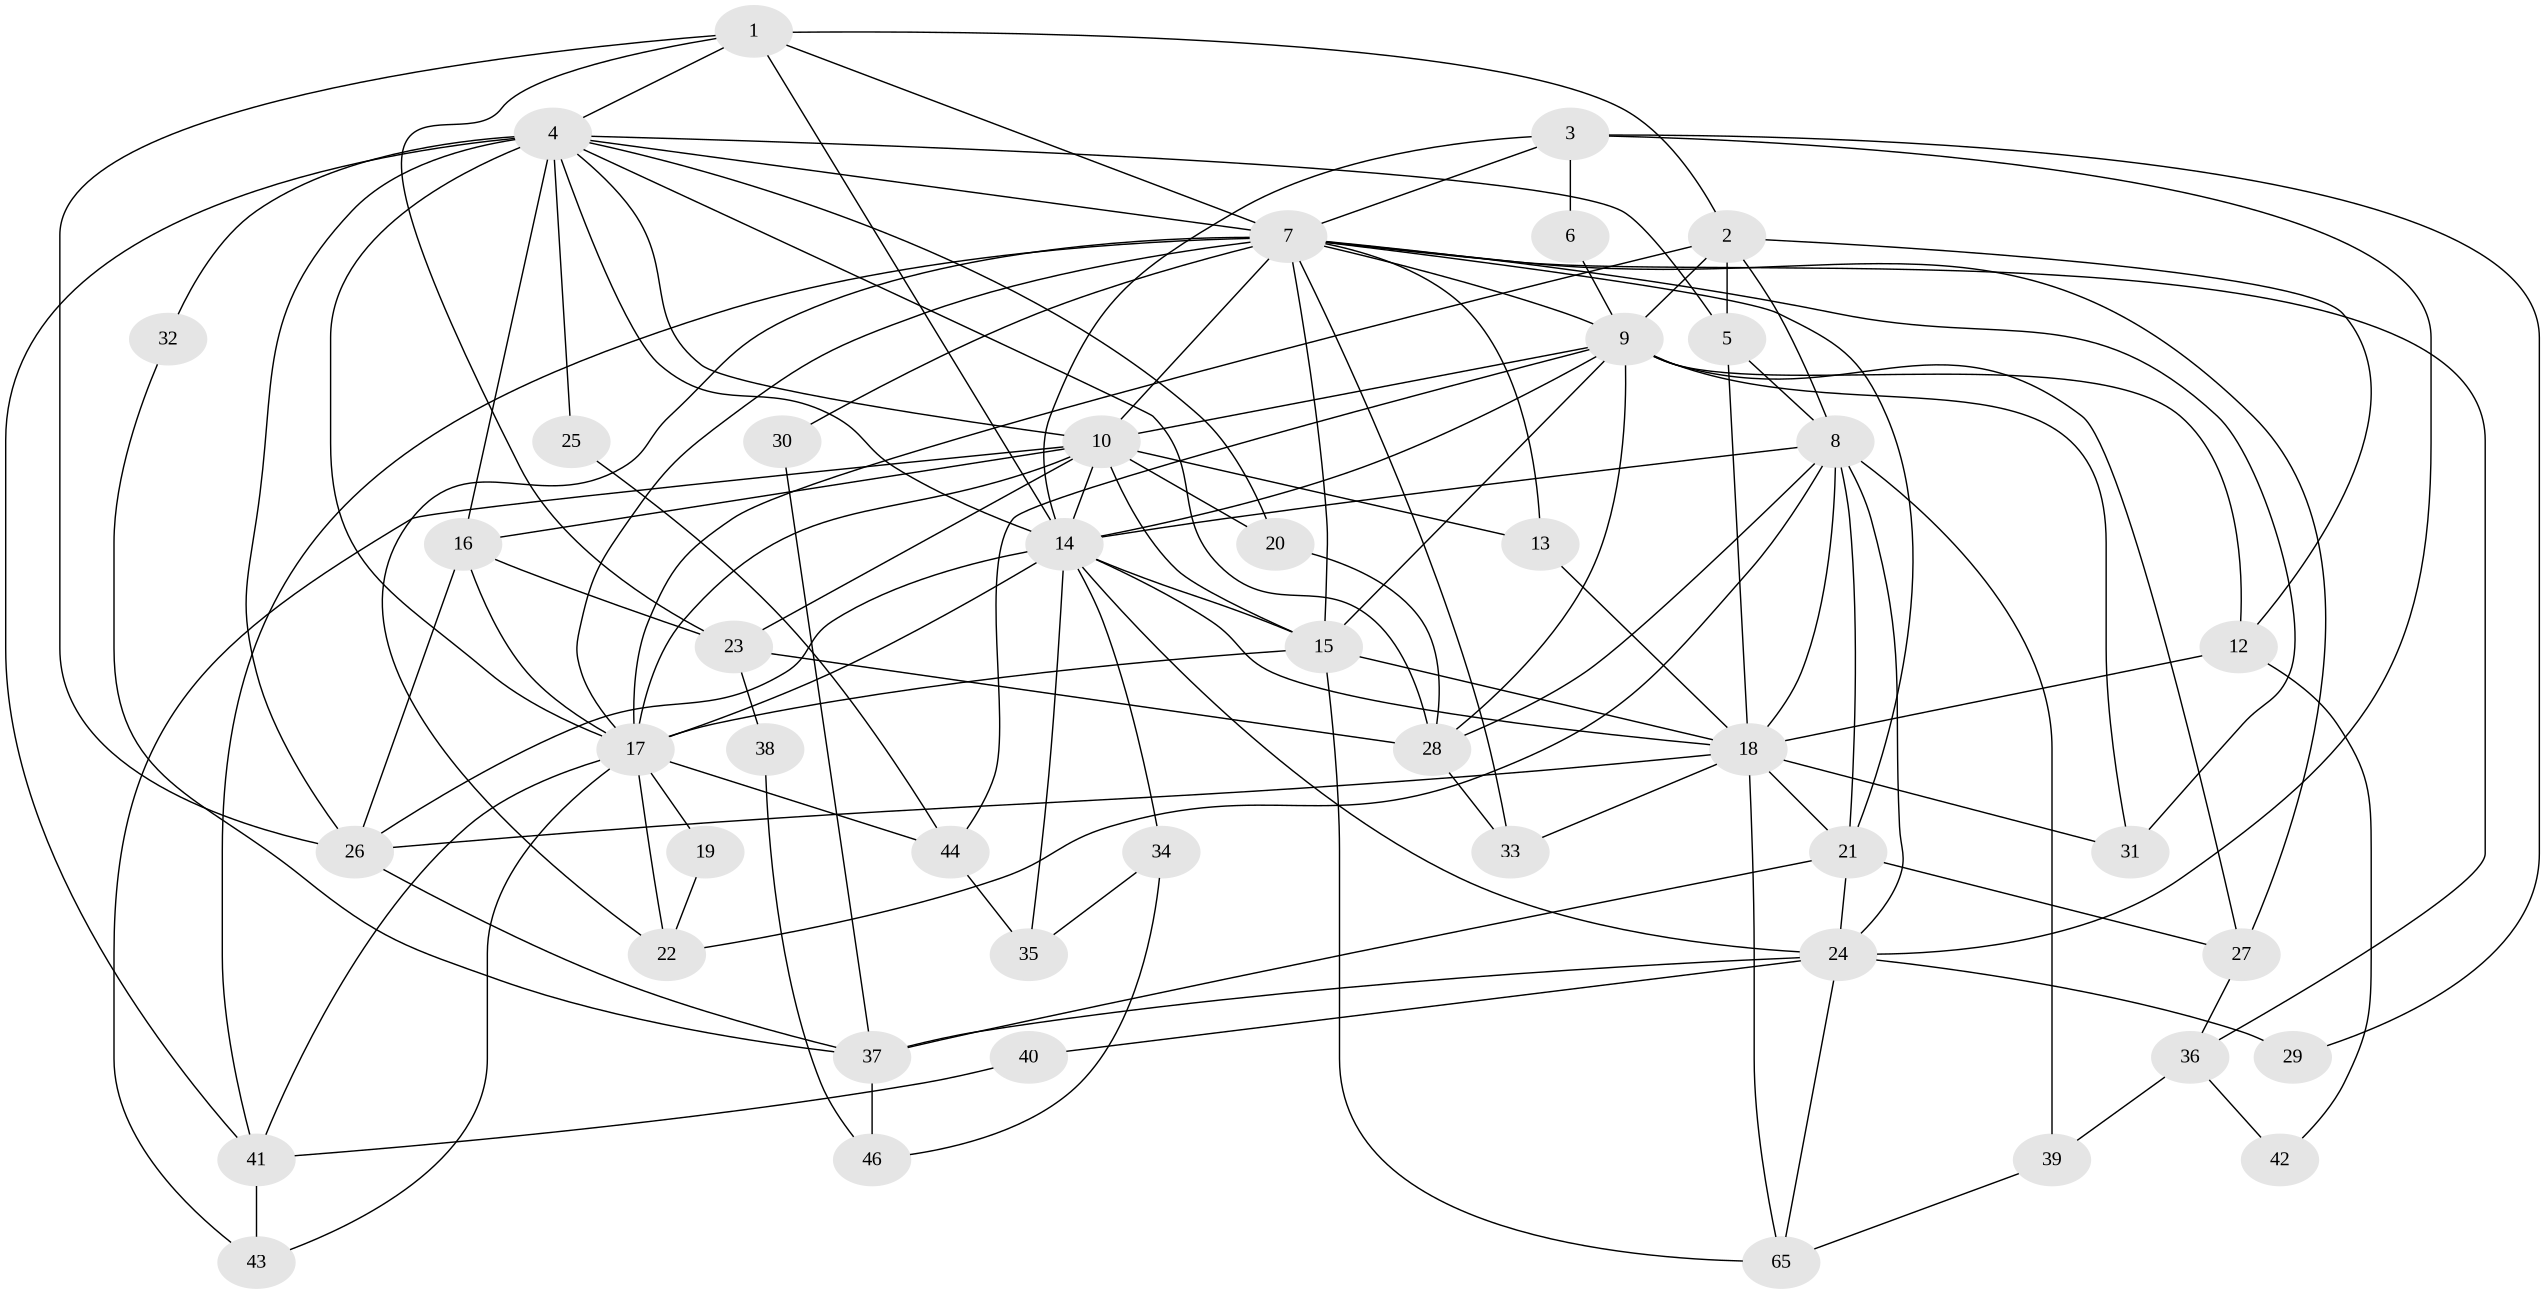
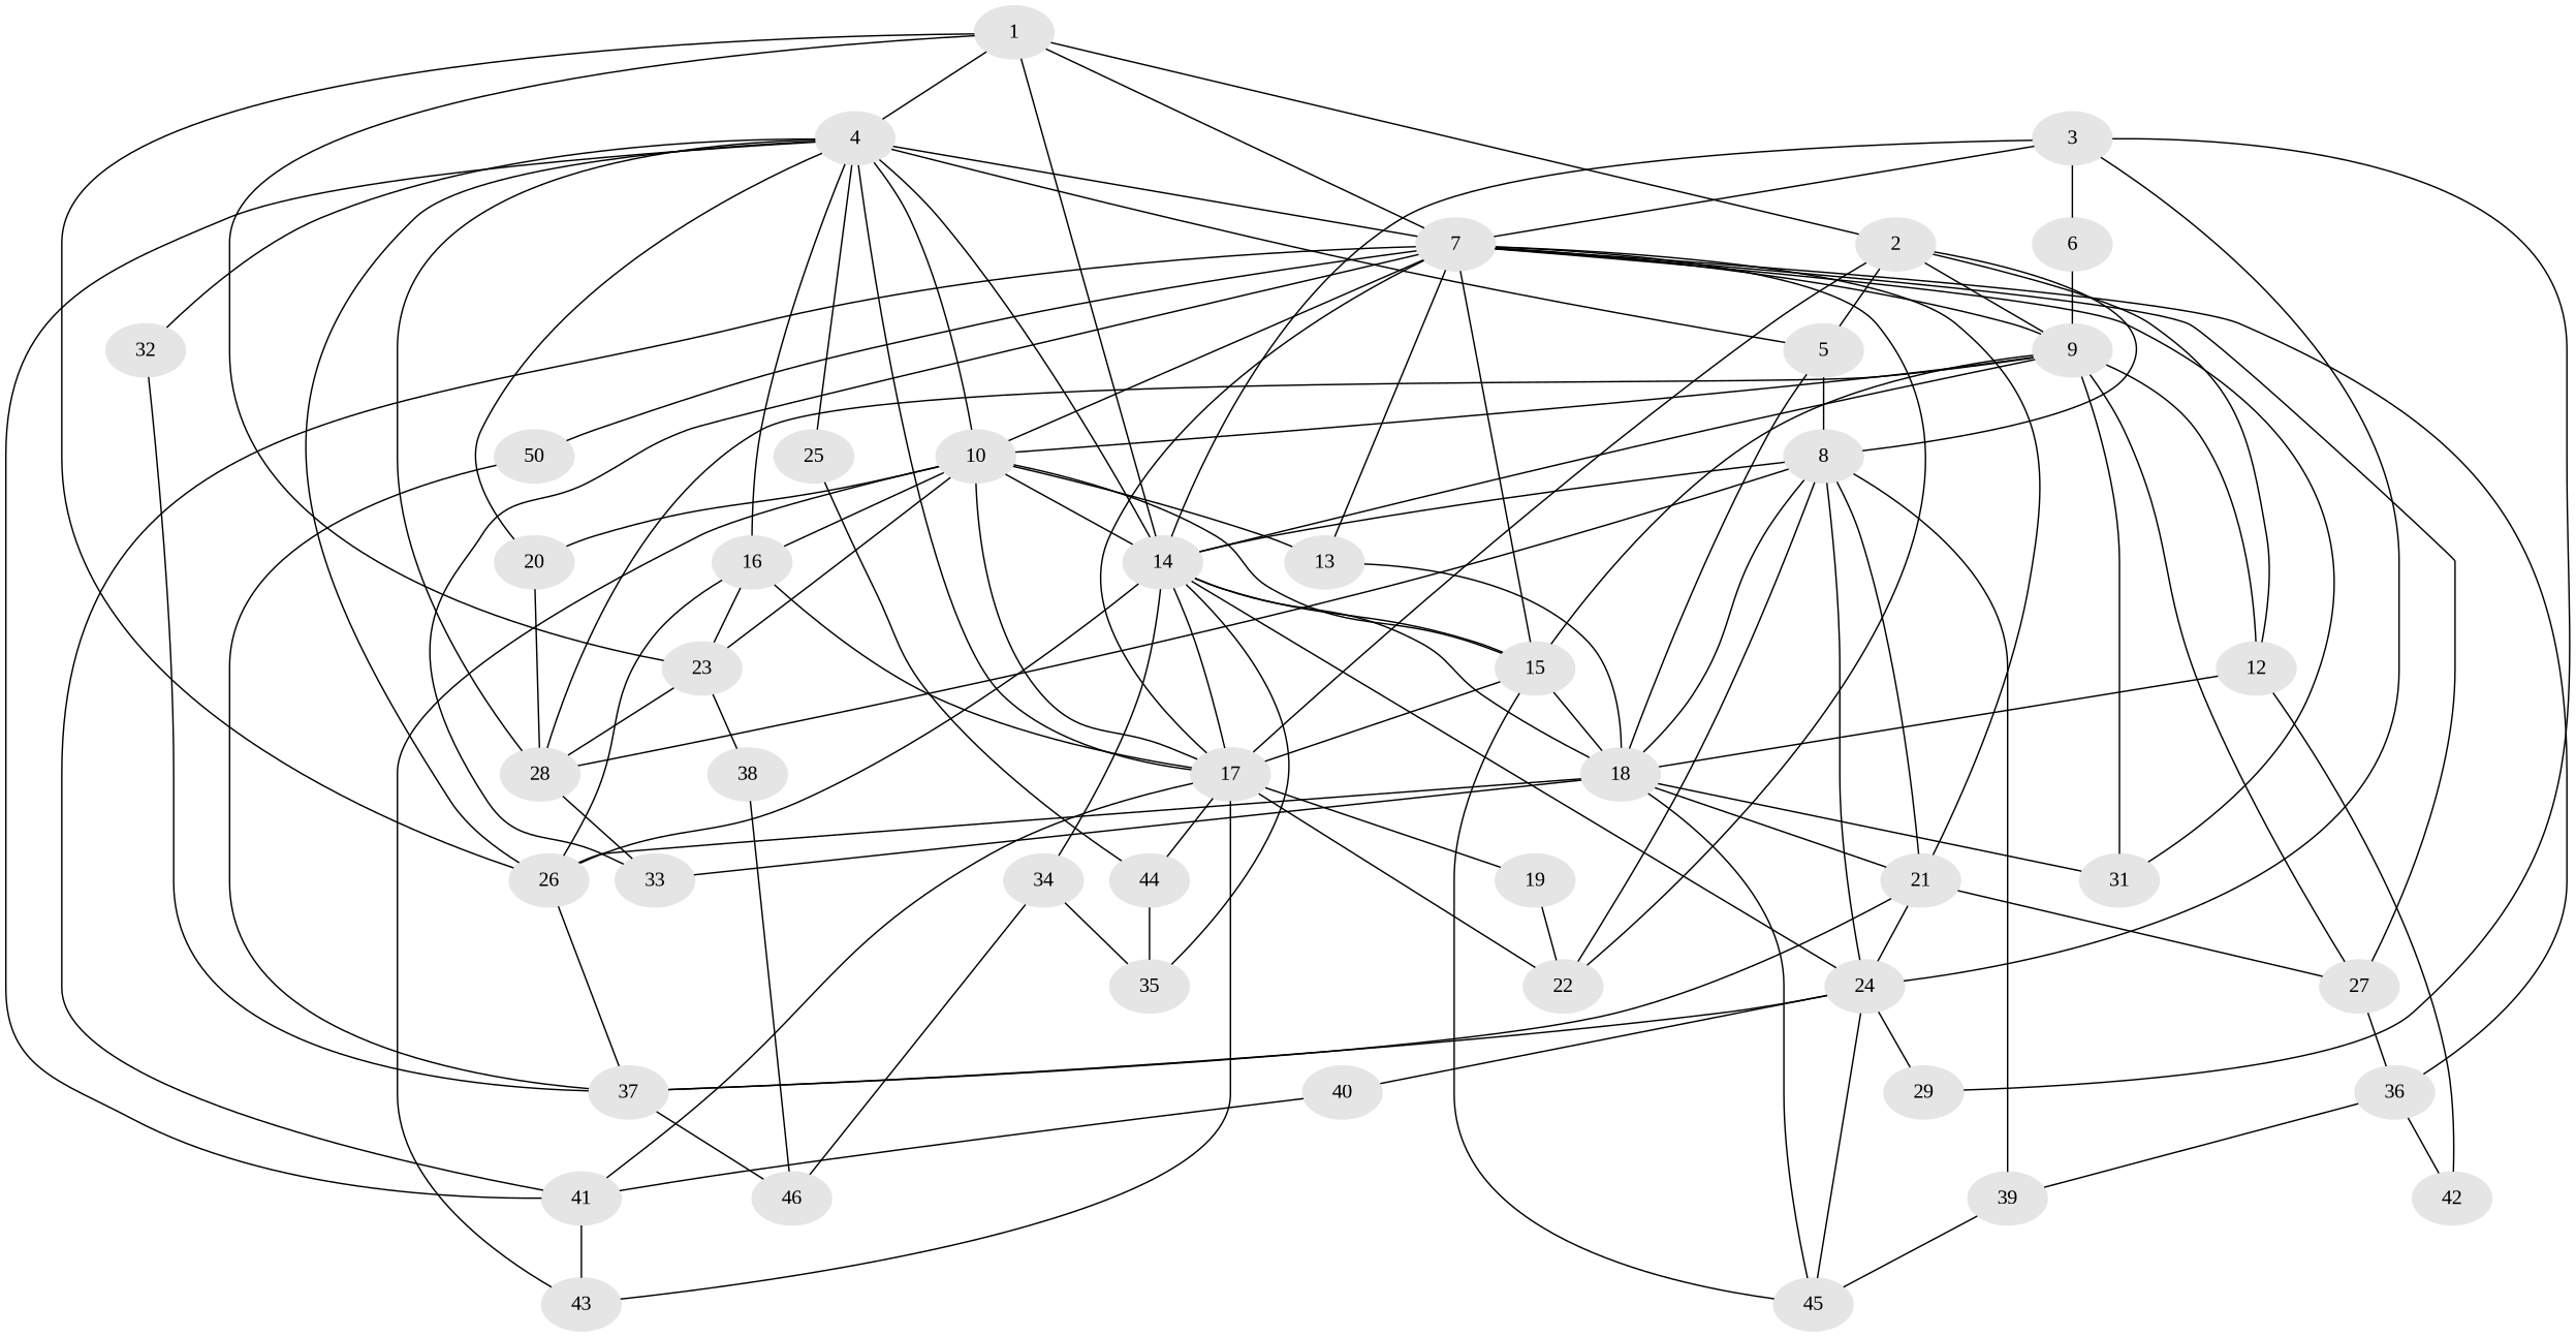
  graph {
    fontname="Liberation Serif"
    node [color=gray90 fontname="Liberation Serif" style=filled]
    edge [fontname="Liberation Serif" weight=1.0]
    1
    2
    4
    7
    14
    26
    23
    5
    8
    9
    12
    17
    16
    10
    20
    25
    28
    32
    41
    13
    15
    21
    22
    27
-   30
+   30 [label=50]
    31
    33
    36
    24
    18
    34
    35
    37
    39
    44
    42
    43
    19
    3
    6
    29
-   45 [label=65]
+   45
    40
    38
    46
    1 -- 2
    1 -- 4
    1 -- 7
    1 -- 14
    1 -- 26
    1 -- 23
    2 -- 5 [weight=2.0]
    2 -- 8
    2 -- 9 [weight=2.0]
    2 -- 12
    2 -- 17
    4 -- 7
    4 -- 14
    4 -- 26
    4 -- 5
    4 -- 17 [weight=2.0]
    4 -- 16
    4 -- 10
    4 -- 20
    4 -- 25
    4 -- 28
    4 -- 32
    4 -- 41
    7 -- 9
    7 -- 17
    7 -- 10 [weight=2.0]
    7 -- 41
    7 -- 13
    7 -- 15 [weight=2.0]
    7 -- 21
    7 -- 22
    7 -- 27
    7 -- 30
    7 -- 31
    7 -- 33
    7 -- 36
    14 -- 26
    14 -- 17
    14 -- 15
    14 -- 24
    14 -- 18 [weight=2.0]
    14 -- 34
    14 -- 35
    26 -- 37
    23 -- 28
    23 -- 38
    5 -- 8
    5 -- 18
    8 -- 14
    8 -- 28
    8 -- 21
    8 -- 22
    8 -- 24
    8 -- 18
    8 -- 39
    9 -- 14
    9 -- 12
    9 -- 10
    9 -- 28
    9 -- 15 [weight=2.0]
    9 -- 27
    9 -- 31 [weight=2.0]
-   9 -- 44
    12 -- 18 [weight=2.0]
    12 -- 42
    17 -- 41
    17 -- 22
    17 -- 44
    17 -- 43
    17 -- 19
    16 -- 26
    16 -- 23
    16 -- 17
    10 -- 14
    10 -- 23
    10 -- 17
    10 -- 16 [weight=2.0]
    10 -- 20
    10 -- 13
    10 -- 15
    10 -- 43
    20 -- 28
    25 -- 44
    28 -- 33
    32 -- 37
    41 -- 43
    13 -- 18
    15 -- 17
    15 -- 18 [weight=2.0]
    15 -- 45
    21 -- 27
    21 -- 24
    21 -- 37
    27 -- 36
    30 -- 37
    36 -- 39
    36 -- 42
    24 -- 37
    24 -- 29
    24 -- 45
    24 -- 40
    18 -- 26
    18 -- 21
    18 -- 31
    18 -- 33
    18 -- 45
    34 -- 35
    34 -- 46
    37 -- 46
    39 -- 45
    44 -- 35
    19 -- 22
    3 -- 7
    3 -- 14
    3 -- 24
    3 -- 6
    3 -- 29
    6 -- 9
    40 -- 41
    38 -- 46
  }
